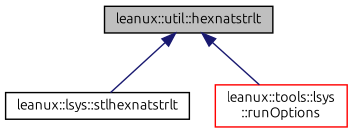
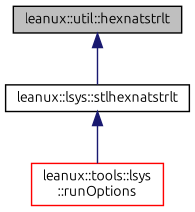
  digraph {
    fontname=Ubuntu
    rankdir=TB
    node [color=black fontname=Ubuntu fontsize=10 shape=record]
    edge [color=midnightblue dir=back fontname=Ubuntu fontsize=10 labelfontname=Helvetica labelfontsize=10 style=solid]
    n1 [fillcolor=grey75 fontcolor=black height=0.2 label="leanux::util::hexnatstrlt" style=filled width=0.4]
    n2 [height=0.2 label="leanux::lsys::stlhexnatstrlt" width=0.4]
    n3 [color=red height=0.2 label="leanux::tools::lsys\l::runOptions" width=0.4]
    n1 -> n2
-   n1 -> n3
+   n2 -> n3
  }
